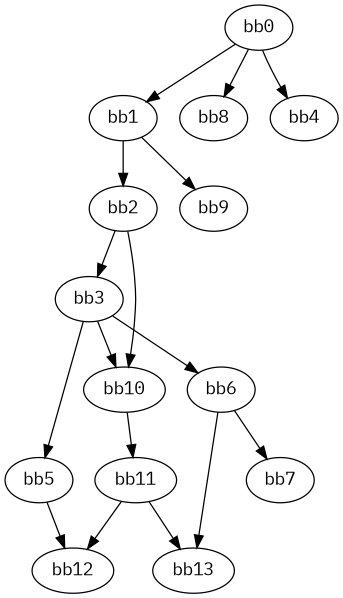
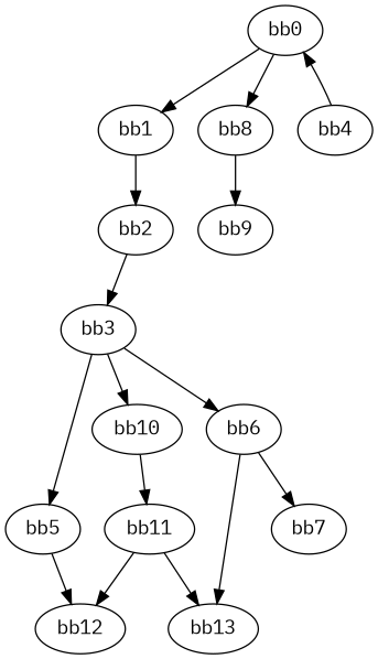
  digraph {
    fontname="IBM Plex Mono"
    node [fontname="IBM Plex Mono"]
    edge [fontname="IBM Plex Mono"]
    n1 [label="bb0\l"]
    n2 [label="bb1\l"]
    n3 [label="bb4\l"]
    n4 [label="bb8\l"]
    n5 [label="bb2\l"]
    n6 [label="bb3\l"]
    n7 [label="bb10\l"]
    n8 [label="bb9\l"]
    n9 [label="bb5\l"]
    n10 [label="bb6\l"]
    n11 [label="bb11\l"]
    n12 [label="bb12\l"]
    n13 [label="bb7\l"]
    n14 [label="bb13\l"]
    n1 -> n2
-   n1 -> n3
+   n3 -> n1
    n1 -> n4
    n2 -> n5
-   n2 -> n8
+   n4 -> n8
    n5 -> n6
-   n5 -> n7
    n6 -> n7
    n6 -> n9
    n6 -> n10
    n7 -> n11
    n9 -> n12
    n10 -> n13
    n10 -> n14
    n11 -> n12
    n11 -> n14
  }
